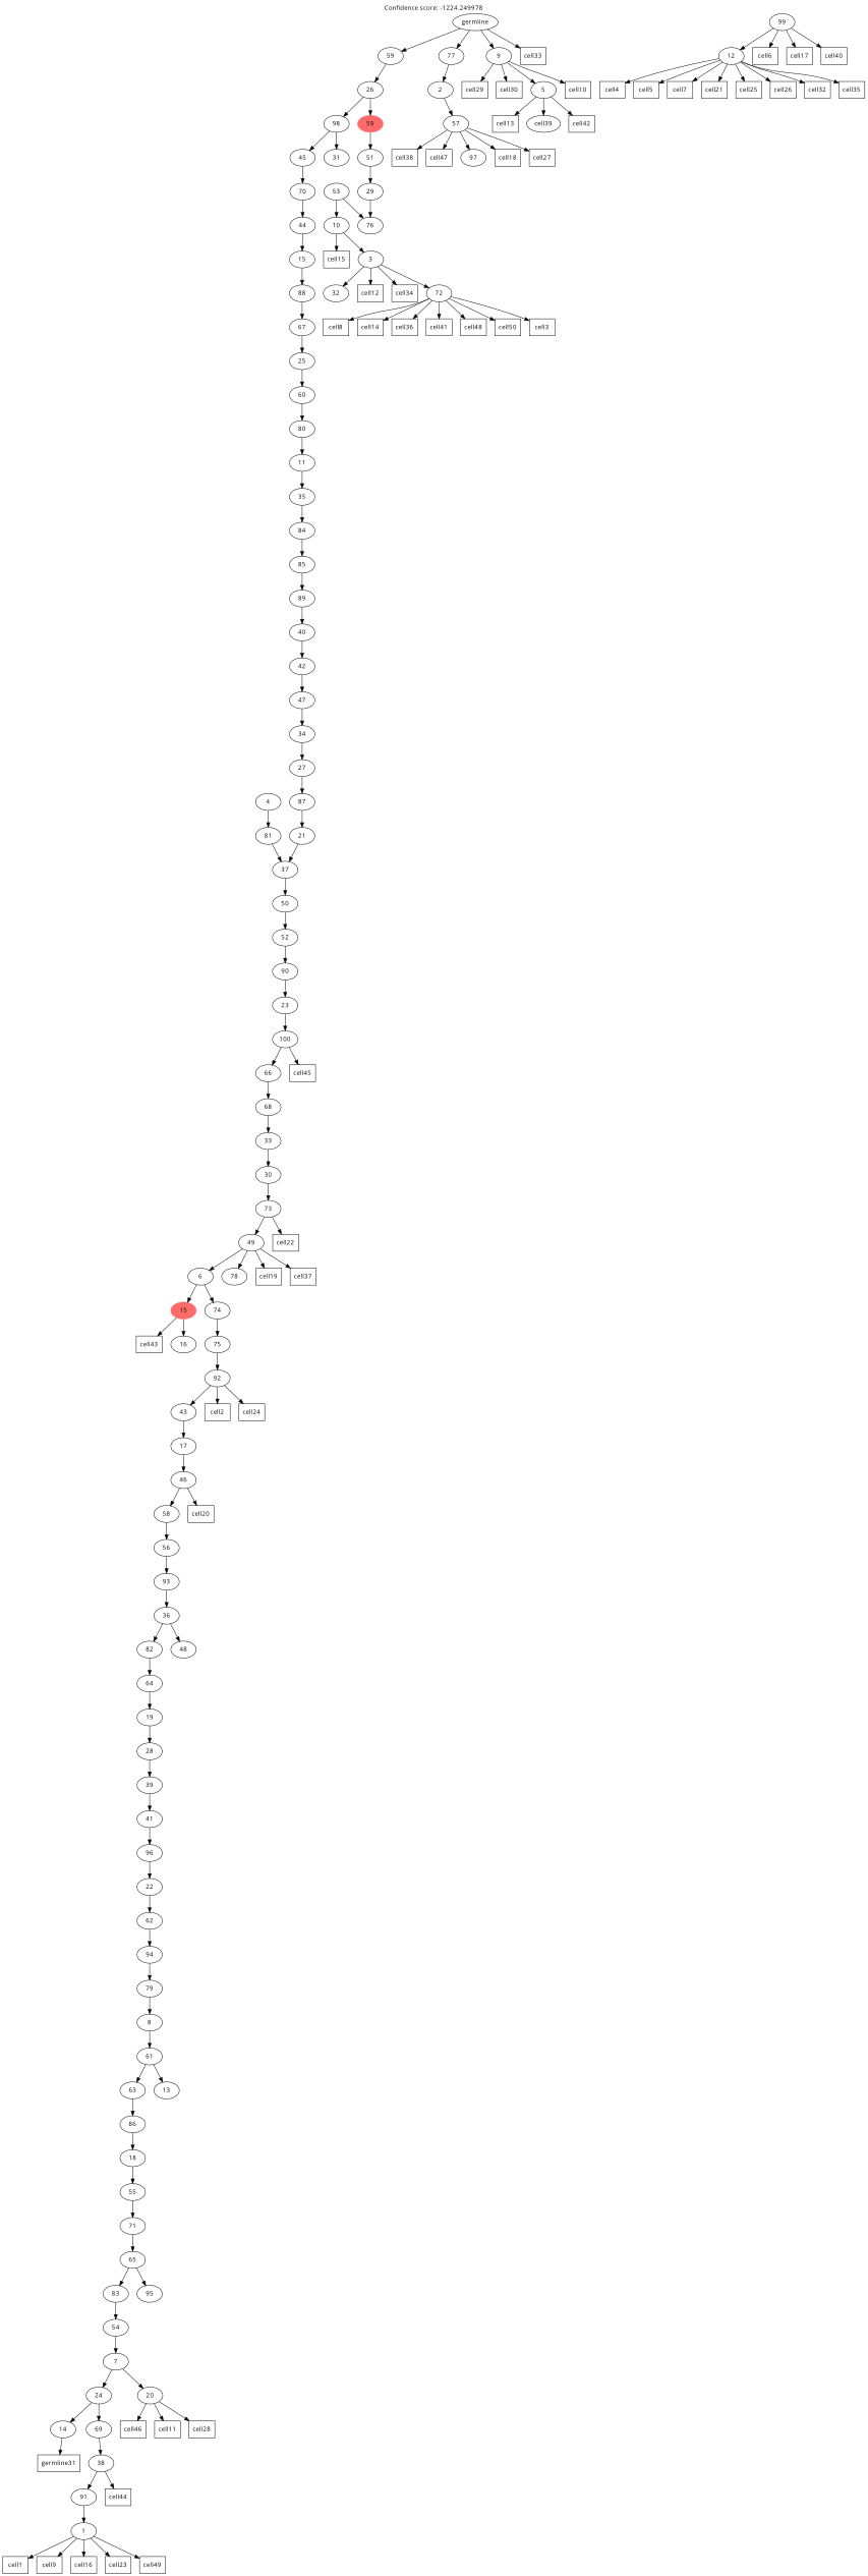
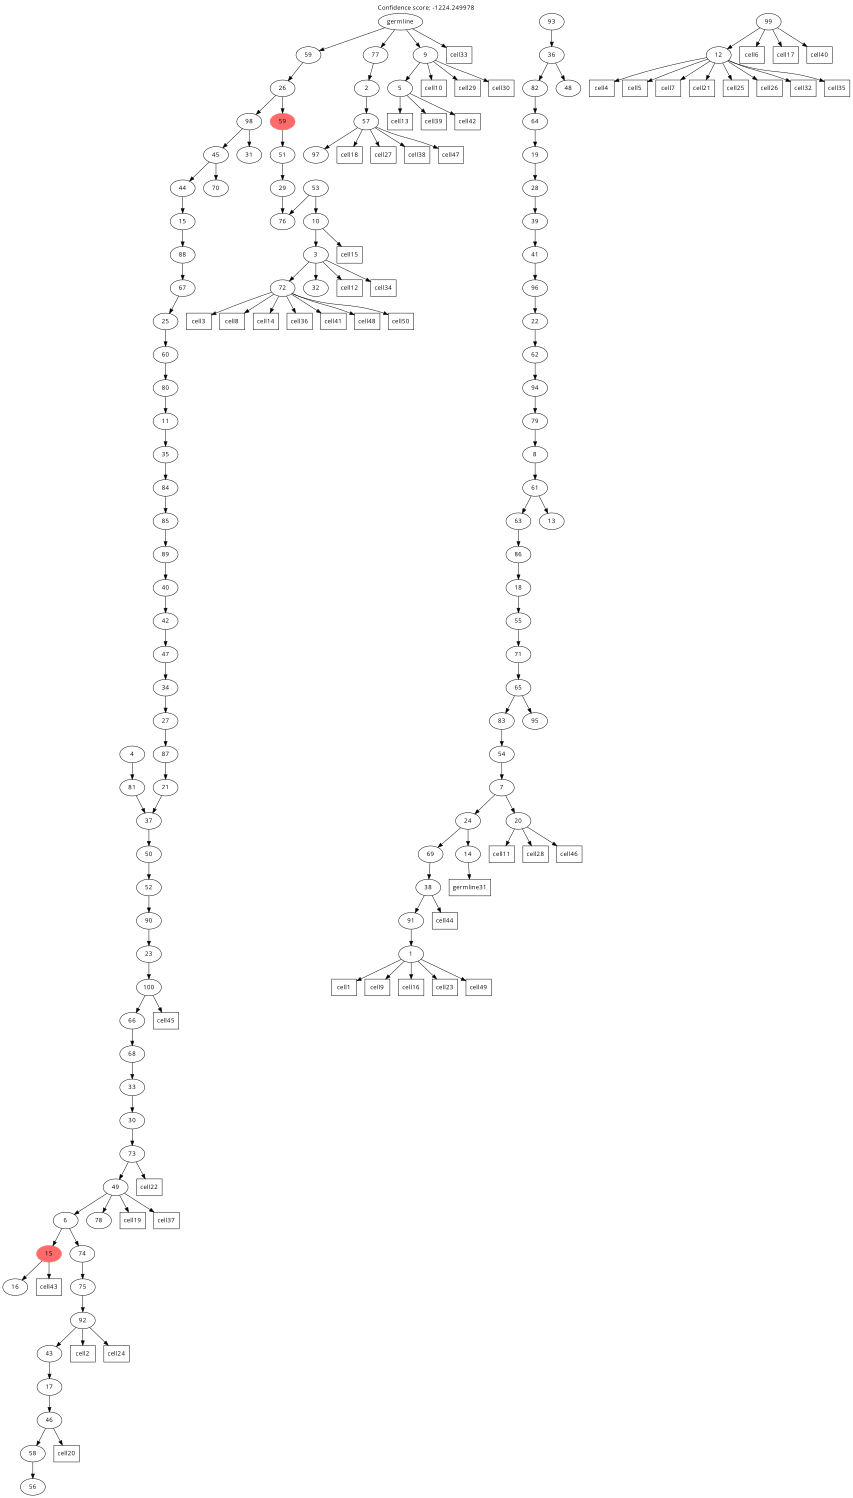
  digraph {
    fontname="Open Sans"
    label="Confidence score: -1224.249978"
    labelloc=t
    node [fontname="Open Sans"]
    edge [fontname="Open Sans"]
    n1 [color=indianred1 label=15 style=filled]
    n2 [label=16]
    cell43 [shape=box]
    n4 [label=91]
    n5 [label=1]
    cell1 [shape=box]
    cell9 [shape=box]
    cell16 [shape=box]
    cell23 [shape=box]
    cell49 [shape=box]
    n11 [label=38]
    cell44 [shape=box]
    n13 [label=69]
    n14 [label=24]
    n15 [label=14]
    n16 [label=germline31 shape=box]
    n17 [label=7]
    n18 [label=20]
    cell11 [shape=box]
    cell28 [shape=box]
    cell46 [shape=box]
    n22 [label=54]
    n23 [label=83]
    n24 [label=65]
    n25 [label=95]
    n26 [label=71]
    n27 [label=55]
    n28 [label=18]
    n29 [label=86]
    n30 [label=63]
    n31 [label=61]
    n32 [label=13]
    n33 [label=8]
    n34 [label=79]
    n35 [label=94]
    n36 [label=62]
    n37 [label=22]
    n38 [label=96]
    n39 [label=41]
    n40 [label=39]
    n41 [label=28]
    n42 [label=19]
    n43 [label=64]
    n44 [label=82]
    n45 [label=36]
    n46 [label=48]
    n47 [label=93]
    n48 [label=56]
    n49 [label=58]
    n50 [label=46]
    cell20 [shape=box]
    n52 [label=17]
    n53 [label=43]
    n54 [label=92]
    cell2 [shape=box]
    cell24 [shape=box]
    n57 [label=75]
    n58 [label=74]
    n59 [label=6]
    n60 [label=49]
    n61 [label=78]
    cell19 [shape=box]
    cell37 [shape=box]
    n64 [label=73]
    cell22 [shape=box]
    n66 [label=30]
    n67 [label=33]
    n68 [label=68]
    n69 [label=66]
    n70 [label=100]
    cell45 [shape=box]
    n72 [label=23]
    n73 [label=90]
    n74 [label=52]
    n75 [label=50]
    n76 [label=37]
    n77 [label=81]
    n78 [label=4]
    n79 [label=21]
    n80 [label=87]
    n81 [label=27]
    n82 [label=34]
    n83 [label=47]
    n84 [label=42]
    n85 [label=40]
    n86 [label=89]
    n87 [label=85]
    n88 [label=84]
    n89 [label=35]
    n90 [label=11]
    n91 [label=80]
    n92 [label=60]
    n93 [label=25]
    n94 [label=67]
    n95 [label=88]
    n96 [label=15]
    n97 [label=44]
    n98 [label=70]
    n99 [label=45]
    n100 [label=98]
    n101 [label=31]
    n102 [label=3]
    n103 [label=72]
    n104 [label=32]
    cell12 [shape=box]
    cell34 [shape=box]
    cell3 [shape=box]
    cell8 [shape=box]
    cell14 [shape=box]
    cell36 [shape=box]
    cell41 [shape=box]
    cell48 [shape=box]
    cell50 [shape=box]
    n114 [label=10]
    cell15 [shape=box]
    n116 [label=53]
    n117 [label=76]
    n118 [label=29]
    n119 [label=51]
    n120 [color=indianred1 label=59 style=filled]
    n121 [label=26]
    n122 [label=59]
    n123 [label=99]
    n124 [label=12]
    cell6 [shape=box]
    cell17 [shape=box]
    cell40 [shape=box]
    cell4 [shape=box]
    cell5 [shape=box]
    cell7 [shape=box]
    cell21 [shape=box]
    cell25 [shape=box]
    cell26 [shape=box]
    cell32 [shape=box]
    cell35 [shape=box]
    n136 [label=97]
    n137 [label=57]
    cell18 [shape=box]
    cell27 [shape=box]
    cell38 [shape=box]
    cell47 [shape=box]
    n142 [label=2]
    n143 [label=77]
    n144 [label=9]
    n145 [label=5]
    cell10 [shape=box]
    cell29 [shape=box]
    cell30 [shape=box]
    cell13 [shape=box]
-   cell39 [shape=ellipse]
+   cell39 [shape=box]
    cell42 [shape=box]
    n152 [label=germline]
    cell33 [shape=box]
    n1 -> n2
    n1 -> cell43
    n4 -> n5
    n5 -> cell1
    n5 -> cell9
    n5 -> cell16
    n5 -> cell23
    n5 -> cell49
    n11 -> n4
    n11 -> cell44
    n13 -> n11
    n14 -> n13
    n14 -> n15
    n15 -> n16
    n17 -> n14
    n17 -> n18
    n18 -> cell11
    n18 -> cell28
    n18 -> cell46
    n22 -> n17
    n23 -> n22
    n24 -> n23
    n24 -> n25
    n26 -> n24
    n27 -> n26
    n28 -> n27
    n29 -> n28
    n30 -> n29
    n31 -> n30
    n31 -> n32
    n33 -> n31
    n34 -> n33
    n35 -> n34
    n36 -> n35
    n37 -> n36
    n38 -> n37
    n39 -> n38
    n40 -> n39
    n41 -> n40
    n42 -> n41
    n43 -> n42
    n44 -> n43
    n45 -> n44
    n45 -> n46
    n47 -> n45
-   n48 -> n47
    n49 -> n48
    n50 -> n49
    n50 -> cell20
    n52 -> n50
    n53 -> n52
    n54 -> n53
    n54 -> cell2
    n54 -> cell24
    n57 -> n54
    n58 -> n57
    n59 -> n1
    n59 -> n58
    n60 -> n59
    n60 -> n61
    n60 -> cell19
    n60 -> cell37
    n64 -> n60
    n64 -> cell22
    n66 -> n64
    n67 -> n66
    n68 -> n67
    n69 -> n68
    n70 -> n69
    n70 -> cell45
    n72 -> n70
    n73 -> n72
    n74 -> n73
    n75 -> n74
    n76 -> n75
    n77 -> n76
    n78 -> n77
    n79 -> n76
    n80 -> n79
    n81 -> n80
    n82 -> n81
    n83 -> n82
    n84 -> n83
    n85 -> n84
    n86 -> n85
    n87 -> n86
    n88 -> n87
    n89 -> n88
    n90 -> n89
    n91 -> n90
    n92 -> n91
    n93 -> n92
    n94 -> n93
    n95 -> n94
    n96 -> n95
    n97 -> n96
-   n98 -> n97
+   n99 -> n97
    n99 -> n98
    n100 -> n99
    n100 -> n101
    n102 -> n103
    n102 -> n104
    n102 -> cell12
    n102 -> cell34
    n103 -> cell3
    n103 -> cell8
    n103 -> cell14
    n103 -> cell36
    n103 -> cell41
    n103 -> cell48
    n103 -> cell50
    n114 -> n102
    n114 -> cell15
    n116 -> n114
    n116 -> n117
    n118 -> n117
    n119 -> n118
    n120 -> n119
    n121 -> n100
    n121 -> n120
    n122 -> n121
    n123 -> n124
    n123 -> cell6
    n123 -> cell17
    n123 -> cell40
    n124 -> cell4
    n124 -> cell5
    n124 -> cell7
    n124 -> cell21
    n124 -> cell25
    n124 -> cell26
    n124 -> cell32
    n124 -> cell35
    n137 -> n136
    n137 -> cell18
    n137 -> cell27
    n137 -> cell38
    n137 -> cell47
    n142 -> n137
    n143 -> n142
    n144 -> n145
    n144 -> cell10
    n144 -> cell29
    n144 -> cell30
    n145 -> cell13
    n145 -> cell39
    n145 -> cell42
    n152 -> n122
    n152 -> n143
    n152 -> n144
    n152 -> cell33
  }
